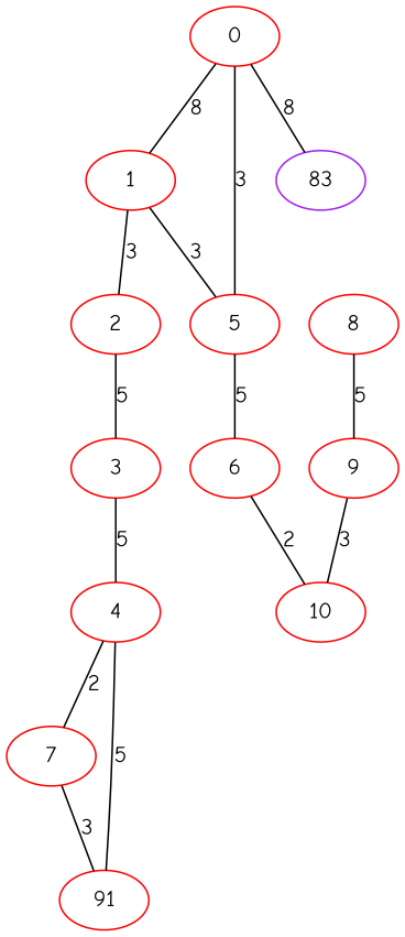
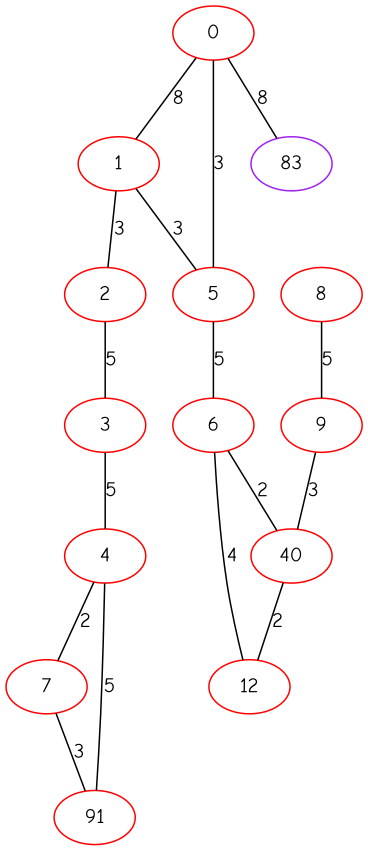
  graph {
    fontname="Comic Neue"
    node [color=red fontname="Comic Neue" weight=1]
    edge [fontname="Comic Neue"]
    0
    1
    5
    n4 [color=purple label=83 weight=4]
    2
    6
    3
    4
    7
    n10 [label=91]
-   10
+   10 [label=40]
+   12
    8
    9
    0 -- 1 [label=8]
    0 -- 5 [label=3]
    0 -- n4 [label=8]
    1 -- 5 [label=3]
    1 -- 2 [label=3]
    5 -- 6 [label=5]
    2 -- 3 [label=5]
    6 -- 10 [label=2]
+   6 -- 12 [label=4]
    3 -- 4 [label=5]
    4 -- 7 [label=2]
    4 -- n10 [label=5]
    7 -- n10 [label=3]
+   10 -- 12 [label=2]
    8 -- 9 [label=5]
    9 -- 10 [label=3]
  }
